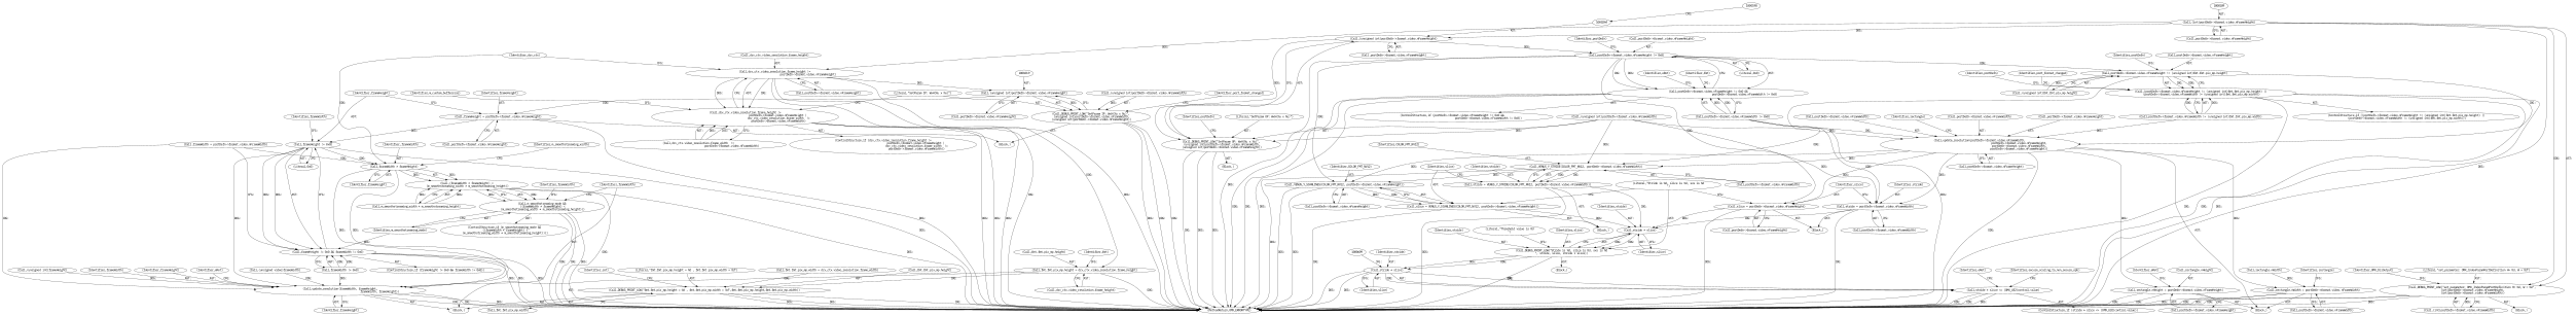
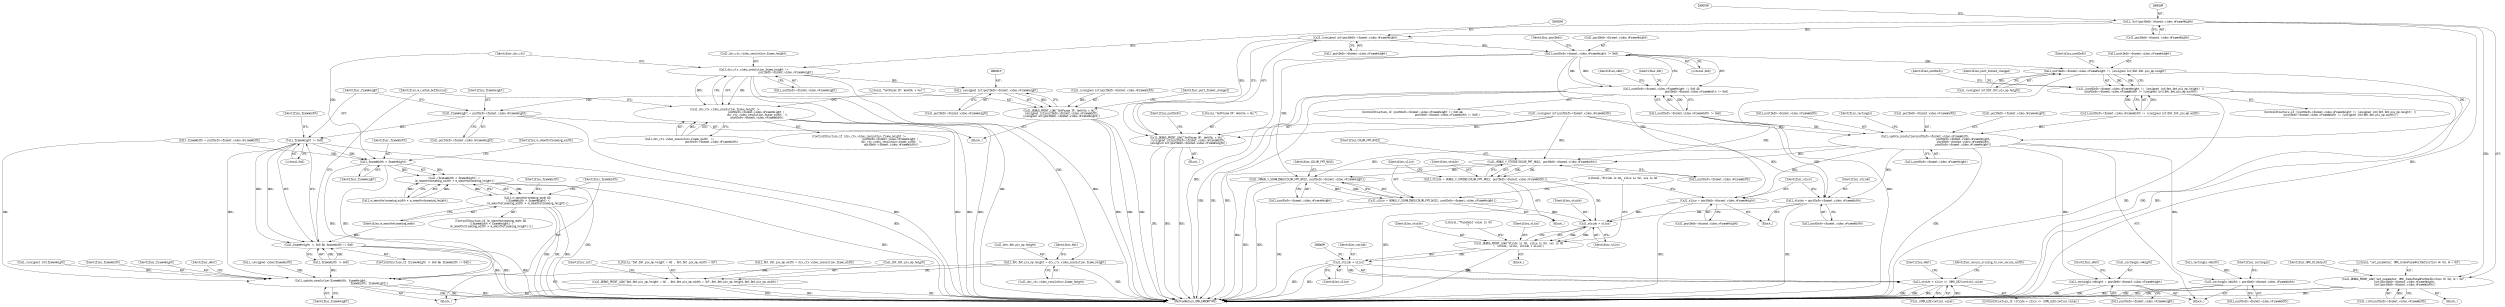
  digraph {
    fontname="IBM Plex Mono"
    node [fontname="IBM Plex Mono"]
    edge [fontname="IBM Plex Mono"]
    n1 [label="(Call,(int)portDefn->format.video.nFrameHeight)"]
    n2 [label="(Call,DEBUG_PRINT_LOW(\"set_parameter: OMX_IndexParamPortDefinition H= %d, W = %d\",\n (int)portDefn->format.video.nFrameHeight,\n (int)portDefn->format.video.nFrameWidth))"]
    n3 [label="(Call,(unsigned int)portDefn->format.video.nFrameHeight)"]
    n4 [label="(Call,drv_ctx.video_resolution.frame_height !=\n                                           portDefn->format.video.nFrameHeight)"]
    n5 [label="(Call,portDefn->format.video.nFrameHeight)"]
    n6 [label="(MethodReturn,OMX_ERRORTYPE)"]
    n7 [label="(Call,(int)portDefn->format.video.nFrameWidth)"]
    n8 [label="(Block,)"]
    n9 [label="(Call,DEBUG_PRINT_LOW(\"SetParam OP: WxH(%u x %u)\",\n (unsigned int)portDefn->format.video.nFrameWidth,\n (unsigned int)portDefn->format.video.nFrameHeight))"]
    n10 [label="(Call,portDefn->format.video.nFrameHeight != 0x0)"]
    n11 [label="(Call,portDefn->format.video.nFrameHeight)"]
    n12 [label="(Call,drv_ctx.video_resolution.frame_height !=\n                                           portDefn->format.video.nFrameHeight ||\n                                           drv_ctx.video_resolution.frame_width  !=\n                                           portDefn->format.video.nFrameWidth)"]
    n13 [label="(Call,(unsigned int)portDefn->format.video.nFrameHeight)"]
    n14 [label="(Call,fmt.fmt.pix_mp.height = drv_ctx.video_resolution.frame_height)"]
    n15 [label="(Call,portDefn->format.video.nFrameHeight)"]
    n16 [label="(Block,)"]
    n17 [label="(Call,portDefn->format.video.nFrameHeight != 0x0 &&\n                                               portDefn->format.video.nFrameWidth != 0x0)"]
    n18 [label="(Call,portDefn->format.video.nFrameHeight != (unsigned int)fmt.fmt.pix_mp.height)"]
    n19 [label="(Call,VENUS_Y_SCANLINES(COLOR_FMT_NV12, portDefn->format.video.nFrameHeight))"]
    n20 [label="(Call,slice = portDefn->format.video.nFrameHeight)"]
    n21 [label="(Literal,0x0)"]
    n22 [label="(Call,portDefn->format.video.nFrameWidth != 0x0)"]
    n23 [label="(ControlStructure,if (portDefn->format.video.nFrameHeight != 0x0 &&\n                                               portDefn->format.video.nFrameWidth != 0x0))"]
    n24 [label="(Call,(portDefn->format.video.nFrameHeight != (unsigned int)fmt.fmt.pix_mp.height) ||\n (portDefn->format.video.nFrameWidth != (unsigned int)fmt.fmt.pix_mp.width))"]
    n25 [label="(Call,update_resolution(portDefn->format.video.nFrameWidth,\n                                                   portDefn->format.video.nFrameHeight,\n                                                   portDefn->format.video.nFrameWidth,\n                                                   portDefn->format.video.nFrameHeight))"]
    n26 [label="(Call,(unsigned int)fmt.fmt.pix_mp.height)"]
    n27 [label="(Call,slice = VENUS_Y_SCANLINES(COLOR_FMT_NV12, portDefn->format.video.nFrameHeight))"]
    n28 [label="(Call,portDefn->format.video.nFrameHeight)"]
    n29 [label="(Call,stride * slice)"]
    n30 [label="(Block,)"]
    n31 [label="(Call,portDefn->format.video.nFrameHeight)"]
    n32 [label="(Call,VENUS_Y_STRIDE(COLOR_FMT_NV12, portDefn->format.video.nFrameWidth))"]
    n33 [label="(Call,stride = portDefn->format.video.nFrameWidth)"]
    n34 [label="(ControlStructure,if ((portDefn->format.video.nFrameHeight != (unsigned int)fmt.fmt.pix_mp.height) ||\n (portDefn->format.video.nFrameWidth != (unsigned int)fmt.fmt.pix_mp.width)))"]
    n35 [label="(Call,portDefn->format.video.nFrameWidth != (unsigned int)fmt.fmt.pix_mp.width)"]
    n36 [label="(Call,rectangle.nWidth = portDefn->format.video.nFrameWidth)"]
    n37 [label="(Call,rectangle.nHeight = portDefn->format.video.nFrameHeight)"]
    n38 [label="(Block,)"]
    n39 [label="(Call,portDefn->format.video.nFrameHeight)"]
    n40 [label="(Call,portDefn->format.video.nFrameWidth)"]
    n41 [label="(Call,portDefn->format.video.nFrameHeight)"]
    n42 [label="(Call,stride = VENUS_Y_STRIDE(COLOR_FMT_NV12, portDefn->format.video.nFrameWidth))"]
    n43 [label="(Call,portDefn->format.video.nFrameWidth)"]
    n44 [label="(Call,portDefn->format.video.nFrameWidth)"]
    n45 [label="(Block,)"]
    n46 [label="(Call,DEBUG_PRINT_LOW(\"Stride is %d, slice is %d, sxs is %d\n\", stride, slice, stride * slice))"]
    n47 [label="(Identifier,slice)"]
    n48 [label="(Call,stride * slice)"]
    n49 [label="(Block,)"]
    n50 [label="(Call,stride * slice <= (OMX_U32)control.value)"]
    n51 [label="(Identifier,slice)"]
    n52 [label="(ControlStructure,if (stride * slice <= (OMX_U32)control.value))"]
+   n53 [label="(Call,(OMX_U32)control.value)"]
    n54 [label="(Call,drv_ctx.video_resolution.frame_width  !=\n                                           portDefn->format.video.nFrameWidth)"]
    n55 [label="(ControlStructure,if (drv_ctx.video_resolution.frame_height !=\n                                           portDefn->format.video.nFrameHeight ||\n                                           drv_ctx.video_resolution.frame_width  !=\n                                           portDefn->format.video.nFrameWidth))"]
    n56 [label="(Call,DEBUG_PRINT_LOW(\"SetParam IP: WxH(%u x %u)\",\n (unsigned int)portDefn->format.video.nFrameWidth,\n (unsigned int)portDefn->format.video.nFrameHeight))"]
    n57 [label="(Call,frameHeight = portDefn->format.video.nFrameHeight)"]
    n58 [label="(Call,portDefn->format.video.nFrameHeight)"]
    n59 [label="(Block,)"]
    n60 [label="(Call,DEBUG_PRINT_LOW(\"fmt.fmt.pix_mp.height = %d , fmt.fmt.pix_mp.width = %d\",fmt.fmt.pix_mp.height,fmt.fmt.pix_mp.width))"]
    n61 [label="(Call,drv_ctx.video_resolution.frame_height)"]
    n62 [label="(Block,)"]
    n63 [label="(Call,frameHeight != 0x0)"]
    n64 [label="(Call,portDefn->format.video.nFrameHeight)"]
    n65 [label="(Call,frameHeight != 0x0 && frameWidth != 0x0)"]
    n66 [label="(Call,frameWidth * frameHeight)"]
    n67 [label="(Call,update_resolution(frameWidth, frameHeight,\n                                                   frameWidth, frameHeight))"]
    n68 [label="(Literal,0x0)"]
    n69 [label="(ControlStructure,if (frameHeight != 0x0 && frameWidth != 0x0))"]
    n70 [label="(Call,frameWidth != 0x0)"]
    n71 [label="(Call,(frameWidth * frameHeight) <\n (m_smoothstreaming_width * m_smoothstreaming_height))"]
    n72 [label="(Identifier,frameHeight)"]
    n73 [label="(Identifier,frameHeight)"]
    n74 [label="(Call,m_smoothstreaming_mode &&\n ((frameWidth * frameHeight) <\n (m_smoothstreaming_width * m_smoothstreaming_height)))"]
    n75 [label="(Call,m_smoothstreaming_width * m_smoothstreaming_height)"]
    n76 [label="(Identifier,m_smoothstreaming_mode)"]
    n77 [label="(ControlStructure,if (m_smoothstreaming_mode &&\n ((frameWidth * frameHeight) <\n (m_smoothstreaming_width * m_smoothstreaming_height))))"]
-   n78 [label="(Call,fmt.fmt.pix_mp.width)"]
    n79 [label="(Identifier,drv_ctx)"]
    n80 [label="(Call,rectangle.nHeight)"]
    n81 [label="(Identifier,frameHeight)"]
    n82 [label="(Identifier,m_smoothstreaming_width)"]
    n83 [label="(Identifier,OMX_DirOutput)"]
    n84 [label="(Call,fmt.fmt.pix_mp.height)"]
    n85 [label="(Identifier,eRet)"]
    n86 [label="(Identifier,ret)"]
    n87 [label="(Identifier,stride)"]
    n88 [label="(Identifier,fmt)"]
    n89 [label="(Identifier,portDefn)"]
    n90 [label="(Identifier,COLOR_FMT_NV12)"]
    n91 [label="(Call,portDefn->format.video.nFrameWidth)"]
    n92 [label="(Identifier,frameWidth)"]
    n93 [label="(Call,drv_ctx.video_resolution.frame_height)"]
    n94 [label="(Identifier,COLOR_FMT_NV12)"]
    n95 [label="(Literal,\"set_parameter: OMX_IndexParamPortDefinition H= %d, W = %d\")"]
    n96 [label="(Identifier,stride)"]
    n97 [label="(Identifier,eRet)"]
    n98 [label="(Call,rectangle.nWidth)"]
    n99 [label="(Identifier,portDefn)"]
    n100 [label="(Call,(unsigned video)frameWidth)"]
    n101 [label="(Identifier,slice)"]
    n102 [label="(Identifier,portDefn)"]
    n103 [label="(Call,frameWidth = portDefn->format.video.nFrameWidth)"]
    n104 [label="(Call,fmt.fmt.pix_mp.height)"]
    n105 [label="(Identifier,frameWidth)"]
    n106 [label="(Call,(unsigned int)portDefn->format.video.nFrameWidth)"]
    n107 [label="(Identifier,portDefn)"]
    n108 [label="(Identifier,fmt)"]
    n109 [label="(Identifier,slice)"]
    n110 [label="(Call,portDefn->format.video.nFrameHeight)"]
    n111 [label="(Identifier,rectangle)"]
-   n112 [label="(Identifier,secure_scaling_to_non_secure_opb)"]
+   n112 [label="(Identifier,secure_scaling_to_non_secure_width)"]
    n113 [label="(Identifier,port_format_changed)"]
    n114 [label="(Literal,\"SetParam OP: WxH(%u x %u)\")"]
    n115 [label="(Call,(unsigned int)portDefn->format.video.nFrameWidth)"]
    n116 [label="(Literal,\"fmt.fmt.pix_mp.height = %d , fmt.fmt.pix_mp.width = %d\")"]
    n117 [label="(Identifier,frameWidth)"]
    n118 [label="(Identifier,frameHeight)"]
    n119 [label="(Identifier,frameHeight)"]
    n120 [label="(Call,fmt.fmt.pix_mp.width = drv_ctx.video_resolution.frame_width)"]
    n121 [label="(Call,portDefn->format.video.nFrameHeight)"]
    n122 [label="(Identifier,stride)"]
    n123 [label="(Literal,\"SetParam IP: WxH(%u x %u)\")"]
    n124 [label="(Literal,\"Threshold value is %d\n\")"]
    n125 [label="(Identifier,frameWidth)"]
    n126 [label="(Identifier,stride)"]
    n127 [label="(Identifier,eRet)"]
    n128 [label="(Identifier,rectangle)"]
    n129 [label="(Identifier,slice)"]
    n130 [label="(Identifier,eRet)"]
    n131 [label="(Identifier,port_format_changed)"]
    n132 [label="(Call,portDefn->format.video.nFrameWidth)"]
    n133 [label="(Identifier,m_custom_buffersize)"]
    n134 [label="(Identifier,stride)"]
    n135 [label="(Call,(unsigned int)frameHeight)"]
    n136 [label="(Identifier,frameWidth)"]
    n137 [label="(Call,portDefn->format.video.nFrameHeight)"]
    n138 [label="(Literal,\"Stride is %d, slice is %d, sxs is %d\n\")"]
    1000189
    1000198
    1000244
    1000609
    1001019
    n1 -> n2 [label="AST: "]
    n1 -> n2 [label="DDG: "]
    n1 -> n3 [label="DDG: "]
    n1 -> n4 [label="DDG: "]
    n1 -> n5 [label="CFG: "]
    n1 -> n6 [label="DDG: "]
    n2 -> n6 [label="DDG: "]
    n2 -> n6 [label="DDG: "]
    n2 -> n6 [label="DDG: "]
    n2 -> n7 [label="CFG: "]
    n2 -> n8 [label="AST: "]
    n3 -> n9 [label="AST: "]
    n3 -> n9 [label="DDG: "]
    n3 -> n10 [label="DDG: "]
    n3 -> n11 [label="CFG: "]
    n4 -> n6 [label="DDG: "]
    n4 -> n6 [label="DDG: "]
    n4 -> n12 [label="AST: "]
    n4 -> n12 [label="DDG: "]
    n4 -> n12 [label="DDG: "]
    n4 -> n13 [label="DDG: "]
    n4 -> n14 [label="DDG: "]
    n4 -> n15 [label="CFG: "]
    n5 -> n1 [label="AST: "]
    n7 -> n2 [label="AST: "]
    n7 -> n2 [label="DDG: "]
    n9 -> n3 [label="CFG: "]
    n9 -> n6 [label="DDG: "]
    n9 -> n6 [label="DDG: "]
    n9 -> n6 [label="DDG: "]
    n9 -> n16 [label="AST: "]
    n10 -> n6 [label="DDG: "]
    n10 -> n17 [label="AST: "]
    n10 -> n17 [label="DDG: "]
    n10 -> n17 [label="DDG: "]
    n10 -> n18 [label="DDG: "]
    n10 -> n19 [label="DDG: "]
    n10 -> n20 [label="DDG: "]
    n10 -> n21 [label="CFG: "]
    n11 -> n3 [label="AST: "]
    n12 -> n4 [label="CFG: "]
    n12 -> n6 [label="DDG: "]
    n12 -> n6 [label="DDG: "]
    n12 -> n6 [label="DDG: "]
    n12 -> n54 [label="CFG: "]
    n12 -> n55 [label="AST: "]
    n13 -> n56 [label="AST: "]
    n13 -> n56 [label="DDG: "]
    n13 -> n57 [label="DDG: "]
    n13 -> n58 [label="CFG: "]
    n14 -> n6 [label="DDG: "]
    n14 -> n59 [label="AST: "]
    n14 -> n60 [label="DDG: "]
    n14 -> n61 [label="CFG: "]
    n15 -> n4 [label="AST: "]
    n17 -> n6 [label="DDG: "]
    n17 -> n6 [label="DDG: "]
    n17 -> n6 [label="DDG: "]
    n17 -> n10 [label="CFG: "]
    n17 -> n22 [label="CFG: "]
    n17 -> n23 [label="AST: "]
    n18 -> n6 [label="DDG: "]
    n18 -> n24 [label="AST: "]
    n18 -> n24 [label="DDG: "]
    n18 -> n24 [label="DDG: "]
    n18 -> n25 [label="DDG: "]
    n18 -> n26 [label="CFG: "]
    n19 -> n6 [label="DDG: "]
    n19 -> n6 [label="DDG: "]
    n19 -> n27 [label="AST: "]
    n19 -> n27 [label="DDG: "]
    n19 -> n27 [label="DDG: "]
    n19 -> n28 [label="CFG: "]
    n20 -> n6 [label="DDG: "]
    n20 -> n29 [label="DDG: "]
    n20 -> n30 [label="AST: "]
    n20 -> n31 [label="CFG: "]
    n21 -> n10 [label="AST: "]
    n22 -> n17 [label="AST: "]
    n22 -> n17 [label="DDG: "]
    n22 -> n17 [label="DDG: "]
    n22 -> n25 [label="DDG: "]
    n22 -> n32 [label="DDG: "]
    n22 -> n33 [label="DDG: "]
    n24 -> n6 [label="DDG: "]
    n24 -> n6 [label="DDG: "]
    n24 -> n6 [label="DDG: "]
    n24 -> n18 [label="CFG: "]
    n24 -> n34 [label="AST: "]
    n24 -> n35 [label="CFG: "]
    n25 -> n6 [label="DDG: "]
    n25 -> n19 [label="DDG: "]
    n25 -> n20 [label="DDG: "]
    n25 -> n32 [label="DDG: "]
    n25 -> n33 [label="DDG: "]
    n25 -> n36 [label="DDG: "]
    n25 -> n37 [label="DDG: "]
    n25 -> n38 [label="AST: "]
    n25 -> n39 [label="CFG: "]
    n26 -> n18 [label="AST: "]
    n26 -> n18 [label="DDG: "]
    n27 -> n6 [label="DDG: "]
    n27 -> n19 [label="CFG: "]
    n27 -> n29 [label="DDG: "]
    n27 -> n45 [label="AST: "]
    n28 -> n19 [label="AST: "]
    n29 -> n46 [label="AST: "]
    n29 -> n46 [label="DDG: "]
    n29 -> n46 [label="DDG: "]
    n29 -> n47 [label="CFG: "]
    n31 -> n20 [label="AST: "]
    n32 -> n6 [label="DDG: "]
    n32 -> n19 [label="DDG: "]
    n32 -> n42 [label="AST: "]
    n32 -> n42 [label="DDG: "]
    n32 -> n42 [label="DDG: "]
    n32 -> n43 [label="CFG: "]
    n33 -> n6 [label="DDG: "]
    n33 -> n29 [label="DDG: "]
    n33 -> n30 [label="AST: "]
    n33 -> n44 [label="CFG: "]
    n35 -> n24 [label="AST: "]
    n35 -> n24 [label="DDG: "]
    n35 -> n24 [label="DDG: "]
    n35 -> n25 [label="DDG: "]
    n36 -> n6 [label="DDG: "]
    n36 -> n6 [label="DDG: "]
    n36 -> n38 [label="AST: "]
    n36 -> n40 [label="CFG: "]
    n37 -> n6 [label="DDG: "]
    n37 -> n6 [label="DDG: "]
    n37 -> n38 [label="AST: "]
    n37 -> n41 [label="CFG: "]
    n39 -> n25 [label="AST: "]
    n40 -> n36 [label="AST: "]
    n41 -> n37 [label="AST: "]
    n42 -> n6 [label="DDG: "]
    n42 -> n29 [label="DDG: "]
    n42 -> n32 [label="CFG: "]
    n42 -> n45 [label="AST: "]
    n43 -> n32 [label="AST: "]
    n44 -> n33 [label="AST: "]
    n46 -> n6 [label="DDG: "]
    n46 -> n29 [label="CFG: "]
    n46 -> n48 [label="DDG: "]
    n46 -> n48 [label="DDG: "]
    n46 -> n49 [label="AST: "]
    n47 -> n29 [label="AST: "]
    n48 -> n6 [label="DDG: "]
    n48 -> n6 [label="DDG: "]
    n48 -> n50 [label="AST: "]
    n48 -> n50 [label="DDG: "]
    n48 -> n50 [label="DDG: "]
    n48 -> n51 [label="CFG: "]
    n50 -> n6 [label="DDG: "]
    n50 -> n6 [label="DDG: "]
    n50 -> n6 [label="DDG: "]
    n50 -> n52 [label="AST: "]
+   n50 -> n53 [label="CFG: "]
    n51 -> n48 [label="AST: "]
+   n53 -> n50 [label="AST: "]
+   n53 -> n50 [label="DDG: "]
    n54 -> n12 [label="AST: "]
    n54 -> n12 [label="DDG: "]
    n54 -> n12 [label="DDG: "]
    n56 -> n6 [label="DDG: "]
    n56 -> n6 [label="DDG: "]
    n56 -> n6 [label="DDG: "]
    n56 -> n13 [label="CFG: "]
    n56 -> n62 [label="AST: "]
    n57 -> n6 [label="DDG: "]
    n57 -> n62 [label="AST: "]
    n57 -> n63 [label="DDG: "]
    n57 -> n64 [label="CFG: "]
    n58 -> n13 [label="AST: "]
    n60 -> n6 [label="DDG: "]
    n60 -> n6 [label="DDG: "]
    n60 -> n6 [label="DDG: "]
    n60 -> n59 [label="AST: "]
-   n60 -> n78 [label="CFG: "]
    n61 -> n14 [label="AST: "]
    n63 -> n6 [label="DDG: "]
    n63 -> n65 [label="AST: "]
    n63 -> n65 [label="DDG: "]
    n63 -> n65 [label="DDG: "]
    n63 -> n66 [label="DDG: "]
    n63 -> n67 [label="DDG: "]
    n63 -> n68 [label="CFG: "]
    n64 -> n57 [label="AST: "]
    n65 -> n6 [label="DDG: "]
    n65 -> n6 [label="DDG: "]
    n65 -> n6 [label="DDG: "]
    n65 -> n63 [label="CFG: "]
    n65 -> n69 [label="AST: "]
    n65 -> n70 [label="CFG: "]
    n66 -> n67 [label="DDG: "]
    n66 -> n67 [label="DDG: "]
    n66 -> n71 [label="AST: "]
    n66 -> n71 [label="DDG: "]
    n66 -> n71 [label="DDG: "]
    n66 -> n72 [label="CFG: "]
    n67 -> n6 [label="DDG: "]
    n67 -> n6 [label="DDG: "]
    n67 -> n6 [label="DDG: "]
    n67 -> n59 [label="AST: "]
    n67 -> n73 [label="CFG: "]
    n68 -> n63 [label="AST: "]
    n70 -> n65 [label="AST: "]
    n70 -> n65 [label="DDG: "]
    n70 -> n65 [label="DDG: "]
    n70 -> n67 [label="DDG: "]
    n71 -> n6 [label="DDG: "]
    n71 -> n6 [label="DDG: "]
    n71 -> n74 [label="AST: "]
    n71 -> n74 [label="DDG: "]
    n71 -> n74 [label="DDG: "]
    n71 -> n75 [label="CFG: "]
    n72 -> n66 [label="AST: "]
    n73 -> n67 [label="AST: "]
    n74 -> n6 [label="DDG: "]
    n74 -> n6 [label="DDG: "]
    n74 -> n6 [label="DDG: "]
    n74 -> n71 [label="CFG: "]
    n74 -> n76 [label="CFG: "]
    n74 -> n77 [label="AST: "]
    n75 -> n71 [label="AST: "]
    n75 -> n71 [label="DDG: "]
    n75 -> n71 [label="DDG: "]
    n76 -> n65 [label="DDG: "]
    n76 -> n74 [label="AST: "]
-   n78 -> n60 [label="AST: "]
    n79 -> n4 [label="CFG: "]
    n79 -> n66 [label="DDG: "]
    n80 -> n37 [label="AST: "]
    n81 -> n67 [label="AST: "]
    n82 -> n66 [label="CFG: "]
    n83 -> n2 [label="CFG: "]
    n84 -> n60 [label="AST: "]
    n85 -> n50 [label="CFG: "]
    n86 -> n60 [label="CFG: "]
    n87 -> n42 [label="AST: "]
    n88 -> n17 [label="CFG: "]
    n89 -> n9 [label="CFG: "]
    n90 -> n32 [label="AST: "]
    n91 -> n25 [label="AST: "]
    n92 -> n67 [label="AST: "]
    n92 -> n74 [label="CFG: "]
    n93 -> n4 [label="AST: "]
    n94 -> n19 [label="AST: "]
    n95 -> n2 [label="AST: "]
    n96 -> n46 [label="AST: "]
    n97 -> n67 [label="CFG: "]
    n98 -> n36 [label="DDG: "]
    n99 -> n24 [label="CFG: "]
    n100 -> n67 [label="DDG: "]
    n101 -> n27 [label="AST: "]
    n101 -> n42 [label="CFG: "]
    n102 -> n18 [label="CFG: "]
    n103 -> n66 [label="DDG: "]
    n103 -> n67 [label="DDG: "]
    n104 -> n14 [label="AST: "]
    n105 -> n74 [label="CFG: "]
    n106 -> n9 [label="AST: "]
    n106 -> n9 [label="DDG: "]
    n106 -> n25 [label="DDG: "]
    n106 -> n32 [label="DDG: "]
    n106 -> n33 [label="DDG: "]
    n107 -> n10 [label="CFG: "]
    n108 -> n14 [label="CFG: "]
    n109 -> n20 [label="AST: "]
    n109 -> n33 [label="CFG: "]
    n110 -> n18 [label="AST: "]
    n111 -> n36 [label="CFG: "]
    n112 -> n50 [label="CFG: "]
    n113 -> n24 [label="CFG: "]
    n114 -> n9 [label="AST: "]
    n115 -> n56 [label="AST: "]
    n115 -> n56 [label="DDG: "]
    n116 -> n60 [label="AST: "]
    n117 -> n66 [label="AST: "]
    n118 -> n57 [label="CFG: "]
    n118 -> n63 [label="AST: "]
    n119 -> n57 [label="AST: "]
    n120 -> n60 [label="DDG: "]
    n121 -> n10 [label="AST: "]
    n122 -> n48 [label="AST: "]
    n123 -> n12 [label="CFG: "]
    n123 -> n56 [label="AST: "]
    n124 -> n46 [label="CFG: "]
    n125 -> n63 [label="CFG: "]
    n126 -> n33 [label="AST: "]
    n127 -> n17 [label="CFG: "]
    n128 -> n25 [label="CFG: "]
    n129 -> n46 [label="AST: "]
    n130 -> n37 [label="CFG: "]
    n131 -> n56 [label="CFG: "]
    n132 -> n25 [label="AST: "]
    n133 -> n12 [label="CFG: "]
-   n103 -> n65 [label="CFG: "]
+   n133 -> n65 [label="CFG: "]
    n134 -> n29 [label="AST: "]
    n135 -> n67 [label="DDG: "]
    n136 -> n67 [label="AST: "]
    n137 -> n25 [label="AST: "]
    n138 -> n20 [label="CFG: "]
    n138 -> n27 [label="CFG: "]
    n138 -> n46 [label="AST: "]
    1000189 -> n1 [label="AST: "]
-   1000198 -> 1000244 [label="CFG: "]
+   1000198 -> n1 [label="CFG: "]
    1000244 -> n3 [label="AST: "]
    1000609 -> n48 [label="CFG: "]
    1001019 -> n13 [label="AST: "]
  }
